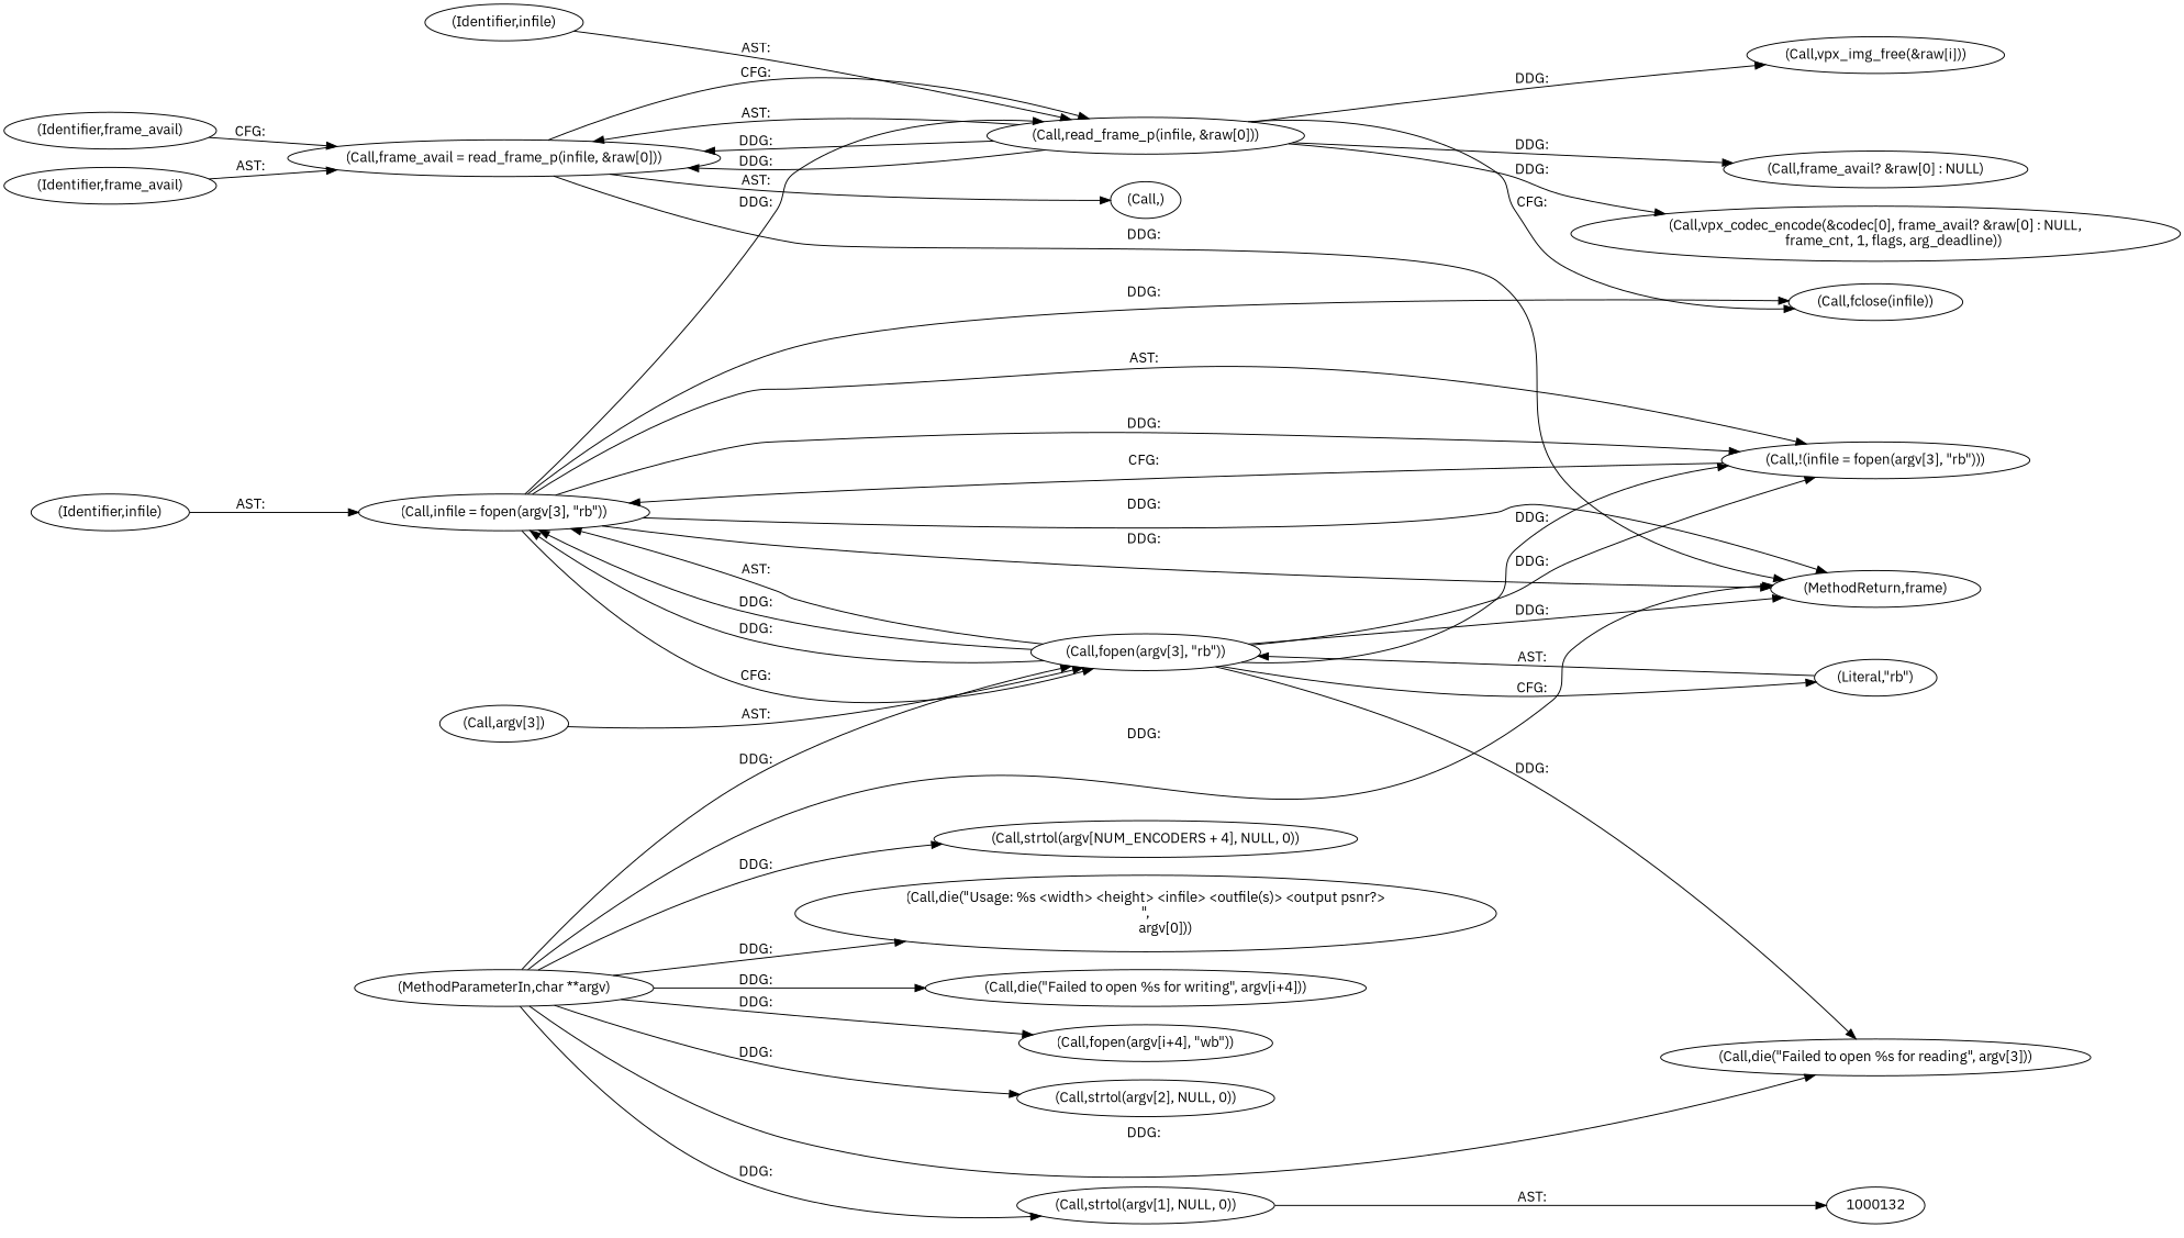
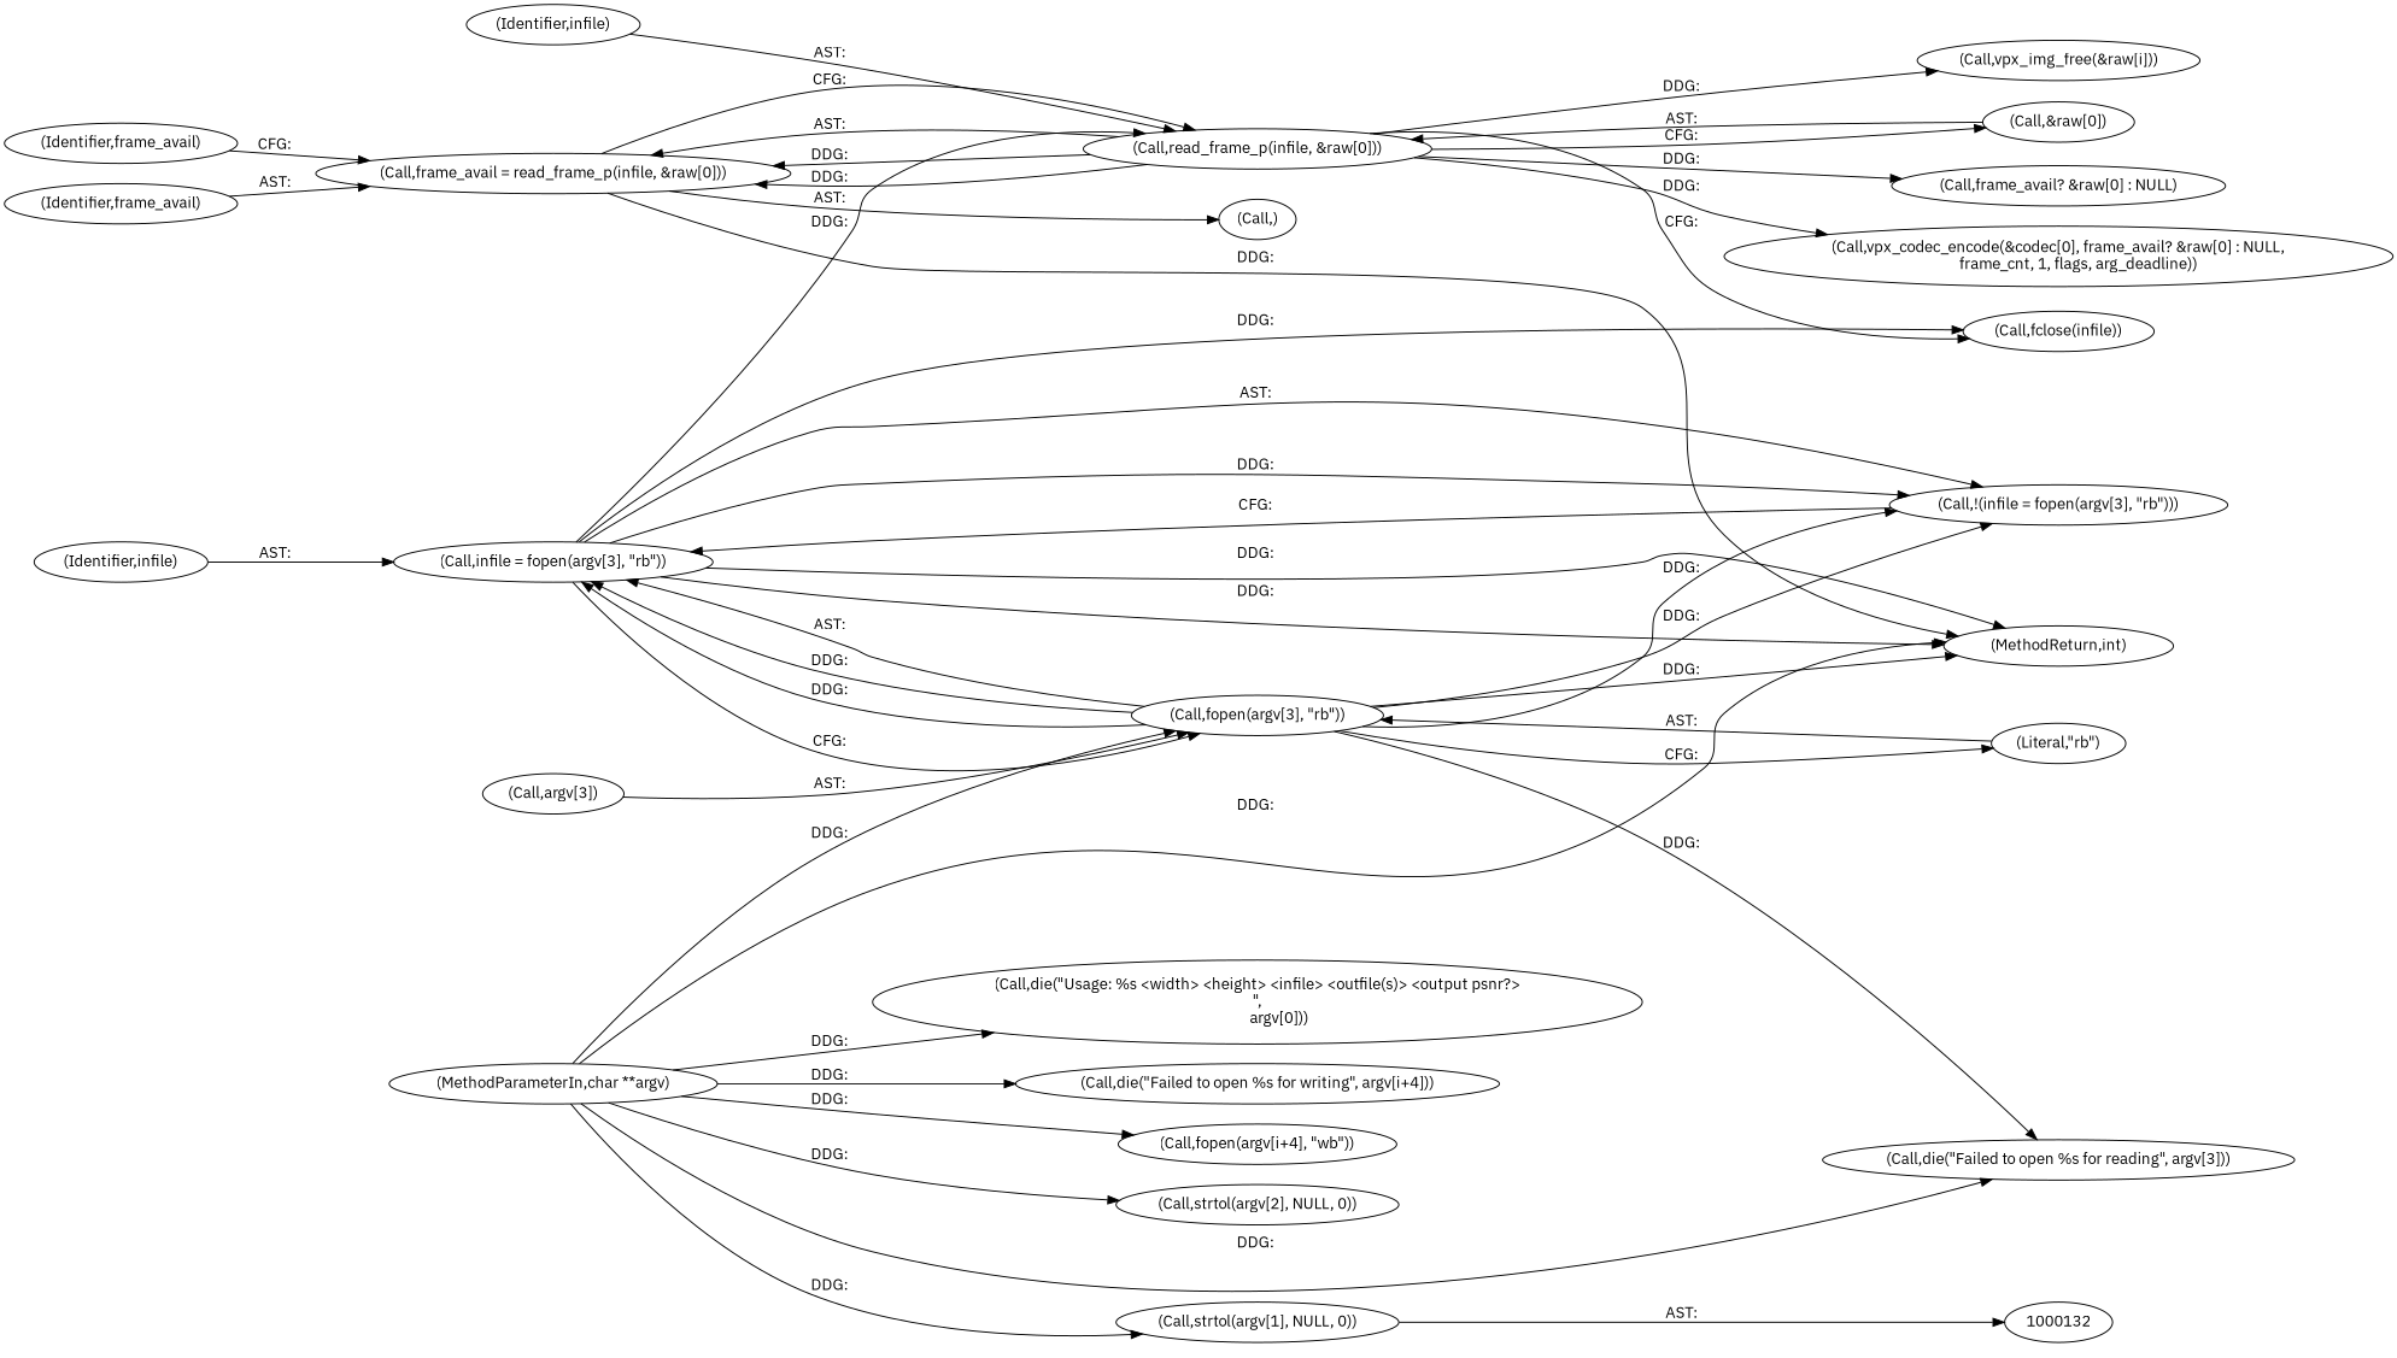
  digraph {
    fontname="IBM Plex Sans"
    rankdir=LR
    node [fontname="IBM Plex Sans"]
    edge [fontname="IBM Plex Sans"]
    n1 [label="(Call,frame_avail = read_frame_p(infile, &raw[0]))"]
    n2 [label="(Call,read_frame_p(infile, &raw[0]))"]
    n3 [label="(Call,)"]
-   n4 [label="(MethodReturn,frame)"]
+   n4 [label="(MethodReturn,int)"]
    n5 [label="(Call,frame_avail? &raw[0] : NULL)"]
    n6 [label="(Call,vpx_codec_encode(&codec[0], frame_avail? &raw[0] : NULL,\n            frame_cnt, 1, flags, arg_deadline))"]
    n7 [label="(Call,fclose(infile))"]
    n8 [label="(Call,vpx_img_free(&raw[i]))"]
+   n9 [label="(Call,&raw[0])"]
    n10 [label="(Call,infile = fopen(argv[3], \"rb\"))"]
    n11 [label="(Call,fopen(argv[3], \"rb\"))"]
    n12 [label="(Call,!(infile = fopen(argv[3], \"rb\")))"]
    n13 [label="(Call,die(\"Failed to open %s for reading\", argv[3]))"]
    n14 [label="(Literal,\"rb\")"]
    n15 [label="(MethodParameterIn,char **argv)"]
    n16 [label="(Call,die(\"Failed to open %s for writing\", argv[i+4]))"]
    n17 [label="(Call,fopen(argv[i+4], \"wb\"))"]
    n18 [label="(Call,strtol(argv[2], NULL, 0))"]
    n19 [label="(Call,strtol(argv[1], NULL, 0))"]
-   n20 [label="(Call,strtol(argv[NUM_ENCODERS + 4], NULL, 0))"]
    n21 [label="(Call,die(\"Usage: %s <width> <height> <infile> <outfile(s)> <output psnr?>\n\",\n             argv[0]))"]
    1000132
    n23 [label="(Identifier,infile)"]
    n24 [label="(Identifier,frame_avail)"]
    n25 [label="(Identifier,infile)"]
    n26 [label="(Identifier,frame_avail)"]
    n27 [label="(Call,argv[3])"]
    n1 -> n2 [label="CFG: "]
    n1 -> n3 [label="AST: "]
    n1 -> n4 [label="DDG: "]
    n2 -> n1 [label="AST: "]
    n2 -> n1 [label="DDG: "]
    n2 -> n1 [label="DDG: "]
    n2 -> n5 [label="DDG: "]
    n2 -> n6 [label="DDG: "]
    n2 -> n7 [label="CFG: "]
    n2 -> n8 [label="DDG: "]
+   n2 -> n9 [label="CFG: "]
+   n9 -> n2 [label="AST: "]
    n10 -> n2 [label="DDG: "]
    n10 -> n4 [label="DDG: "]
    n10 -> n4 [label="DDG: "]
    n10 -> n7 [label="DDG: "]
    n10 -> n11 [label="CFG: "]
    n10 -> n12 [label="AST: "]
    n10 -> n12 [label="DDG: "]
    n11 -> n4 [label="DDG: "]
    n11 -> n10 [label="AST: "]
    n11 -> n10 [label="DDG: "]
    n11 -> n10 [label="DDG: "]
    n11 -> n12 [label="DDG: "]
    n11 -> n12 [label="DDG: "]
    n11 -> n13 [label="DDG: "]
    n11 -> n14 [label="CFG: "]
    n12 -> n10 [label="CFG: "]
    n14 -> n11 [label="AST: "]
    n15 -> n4 [label="DDG: "]
    n15 -> n11 [label="DDG: "]
    n15 -> n13 [label="DDG: "]
    n15 -> n16 [label="DDG: "]
    n15 -> n17 [label="DDG: "]
    n15 -> n18 [label="DDG: "]
    n15 -> n19 [label="DDG: "]
-   n15 -> n20 [label="DDG: "]
    n15 -> n21 [label="DDG: "]
    n19 -> 1000132 [label="AST: "]
    n23 -> n10 [label="AST: "]
    n24 -> n1 [label="AST: "]
    n25 -> n2 [label="AST: "]
    n26 -> n1 [label="CFG: "]
    n27 -> n11 [label="AST: "]
  }
